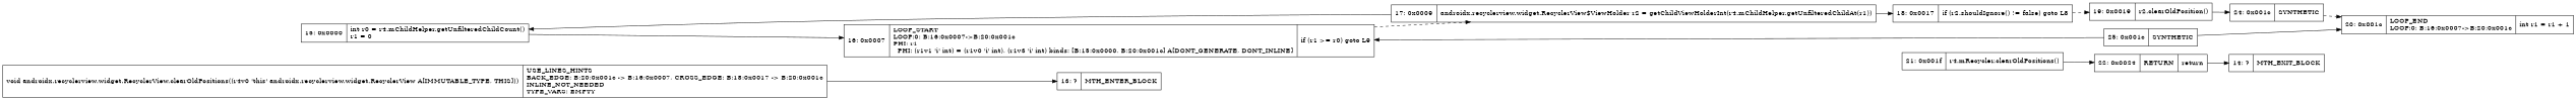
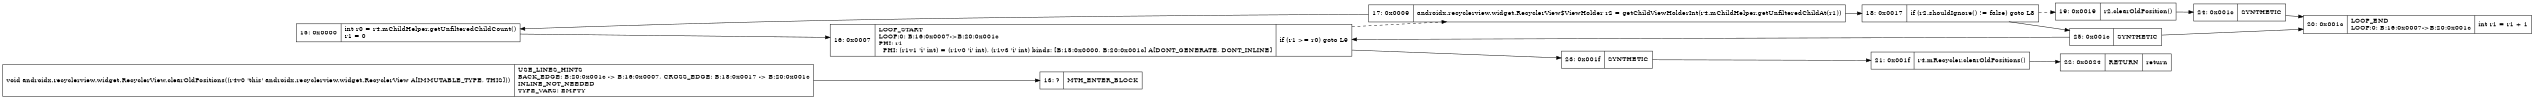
  digraph {
    rankdir=LR
    node [shape=record]
    n1 [label="{13\:\ ?|MTH_ENTER_BLOCK\l}"]
    n2 [label="{15\:\ 0x0000|int r0 = r4.mChildHelper.getUnfilteredChildCount()\lr1 = 0\l}"]
    n3 [label="{16\:\ 0x0007|LOOP_START\lLOOP:0: B:16:0x0007\-\>B:20:0x001c\lPHI: r1 \l  PHI: (r1v1 'i' int) = (r1v0 'i' int), (r1v3 'i' int) binds: [B:15:0x0000, B:20:0x001c] A[DONT_GENERATE, DONT_INLINE]\l|if (r1 \>= r0) goto L9\l}"]
    n4 [label="{17\:\ 0x0009|androidx.recyclerview.widget.RecyclerView$ViewHolder r2 = getChildViewHolderInt(r4.mChildHelper.getUnfilteredChildAt(r1))\l}"]
+   n5 [label="{23\:\ 0x001f|SYNTHETIC\l}"]
    n6 [label="{18\:\ 0x0017|if (r2.shouldIgnore() != false) goto L8\l}"]
    n7 [label="{21\:\ 0x001f|r4.mRecycler.clearOldPositions()\l}"]
    n8 [label="{19\:\ 0x0019|r2.clearOldPosition()\l}"]
    n9 [label="{25\:\ 0x001c|SYNTHETIC\l}"]
    n10 [label="{24\:\ 0x001c|SYNTHETIC\l}"]
    n11 [label="{20\:\ 0x001c|LOOP_END\lLOOP:0: B:16:0x0007\-\>B:20:0x001c\l|int r1 = r1 + 1\l}"]
    n12 [label="{22\:\ 0x0024|RETURN\l|return\l}"]
-   n13 [label="{14\:\ ?|MTH_EXIT_BLOCK\l}"]
    n14 [label="{void androidx.recyclerview.widget.RecyclerView.clearOldPositions((r4v0 'this' androidx.recyclerview.widget.RecyclerView A[IMMUTABLE_TYPE, THIS]))  | USE_LINES_HINTS\lBACK_EDGE: B:20:0x001c \-\> B:16:0x0007, CROSS_EDGE: B:18:0x0017 \-\> B:20:0x001c\lINLINE_NOT_NEEDED\lTYPE_VARS: EMPTY\l}"]
    n2 -> n3
    n3 -> n4 [style=dashed]
+   n3 -> n5
    n4 -> n2
    n4 -> n6
+   n5 -> n7
    n6 -> n8 [style=dashed]
+   n6 -> n9
    n7 -> n12
    n8 -> n10
    n9 -> n3
    n9 -> n11
-   n10 -> n11 [style=dashed]
-   n12 -> n13
+   n10 -> n11
    n14 -> n1
  }
